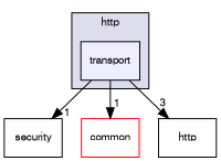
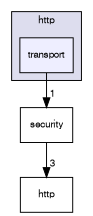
  digraph {
    compound=true
    node [fontname=FreeSans fontsize=10 shape=box]
    edge [headlabel=1 labeldistance=1.5 labelfontname=FreeSans labelfontsize=10]
    n1 [fillcolor="#eeeeff" label=transport pencolor=black style=filled]
    n2 [label=security]
-   n3 [color=red label=common]
    n4 [label=http]
    subgraph cluster_1 {
      bgcolor="#ddddee"
      fontname=FreeSans
      fontsize=10
      label=http
      pencolor=black
      n1
    }
    n1 -> n2
-   n1 -> n3
-   n1 -> n4 [headlabel=3]
+   n2 -> n4 [headlabel=3]
  }
